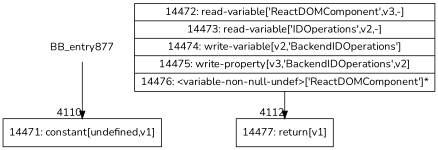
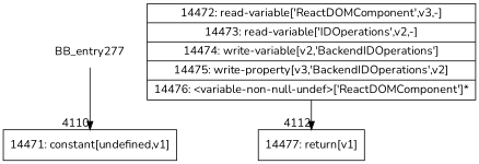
  digraph {
    fontname=Nunito
    rankdir=TD
    node [fontname=Nunito shape=record]
    edge [fontname=Nunito headport=n tailport=s]
-   BB_entry277 [shape=none label=BB_entry877]
+   BB_entry277 [shape=none]
    n2 [label="{14471: constant[undefined,v1]}"]
    n3 [label="{14472: read-variable['ReactDOMComponent',v3,-]|14473: read-variable['IDOperations',v2,-]|14474: write-variable[v2,'BackendIDOperations']|14475: write-property[v3,'BackendIDOperations',v2]|14476: \<variable-non-null-undef\>['ReactDOMComponent']*}"]
    n4 [label="{14477: return[v1]}"]
    BB_entry277 -> n2 [headlabel="    4110"]
    n3 -> n4 [headlabel="      4112"]
  }
